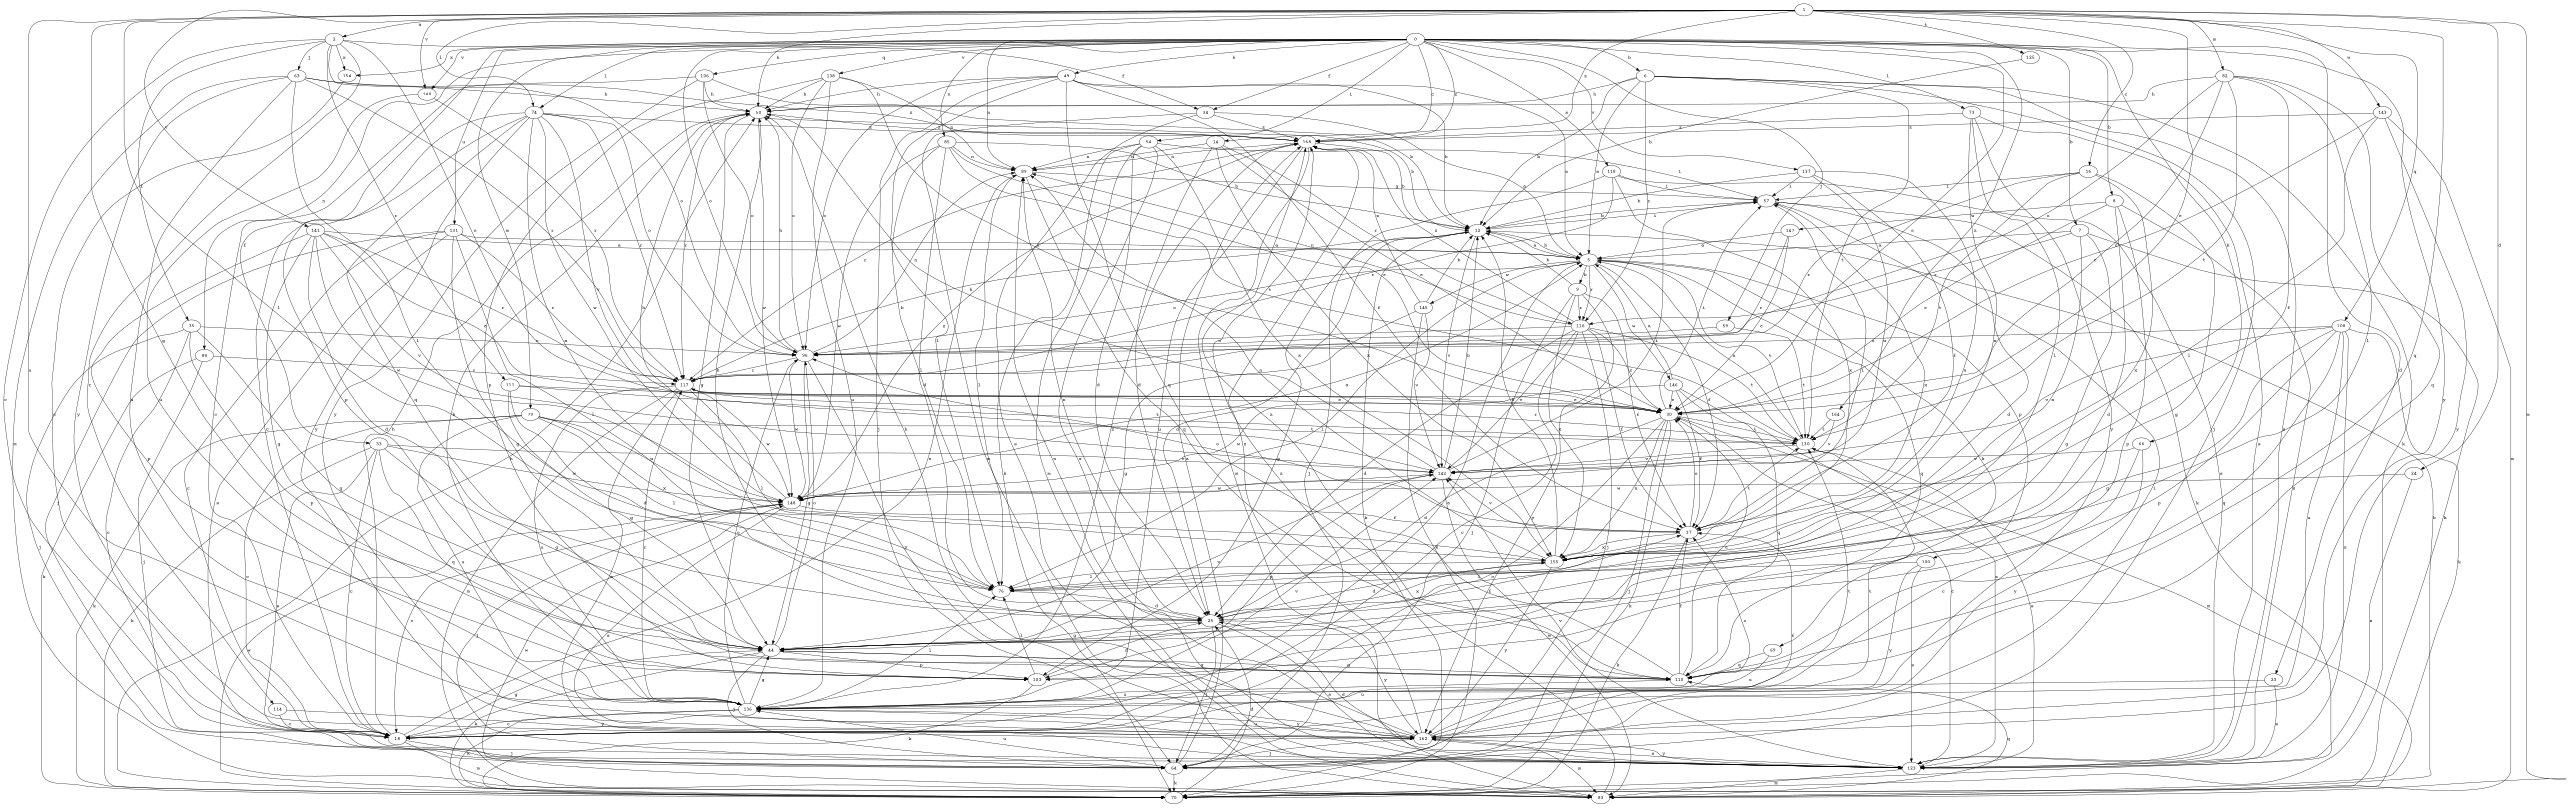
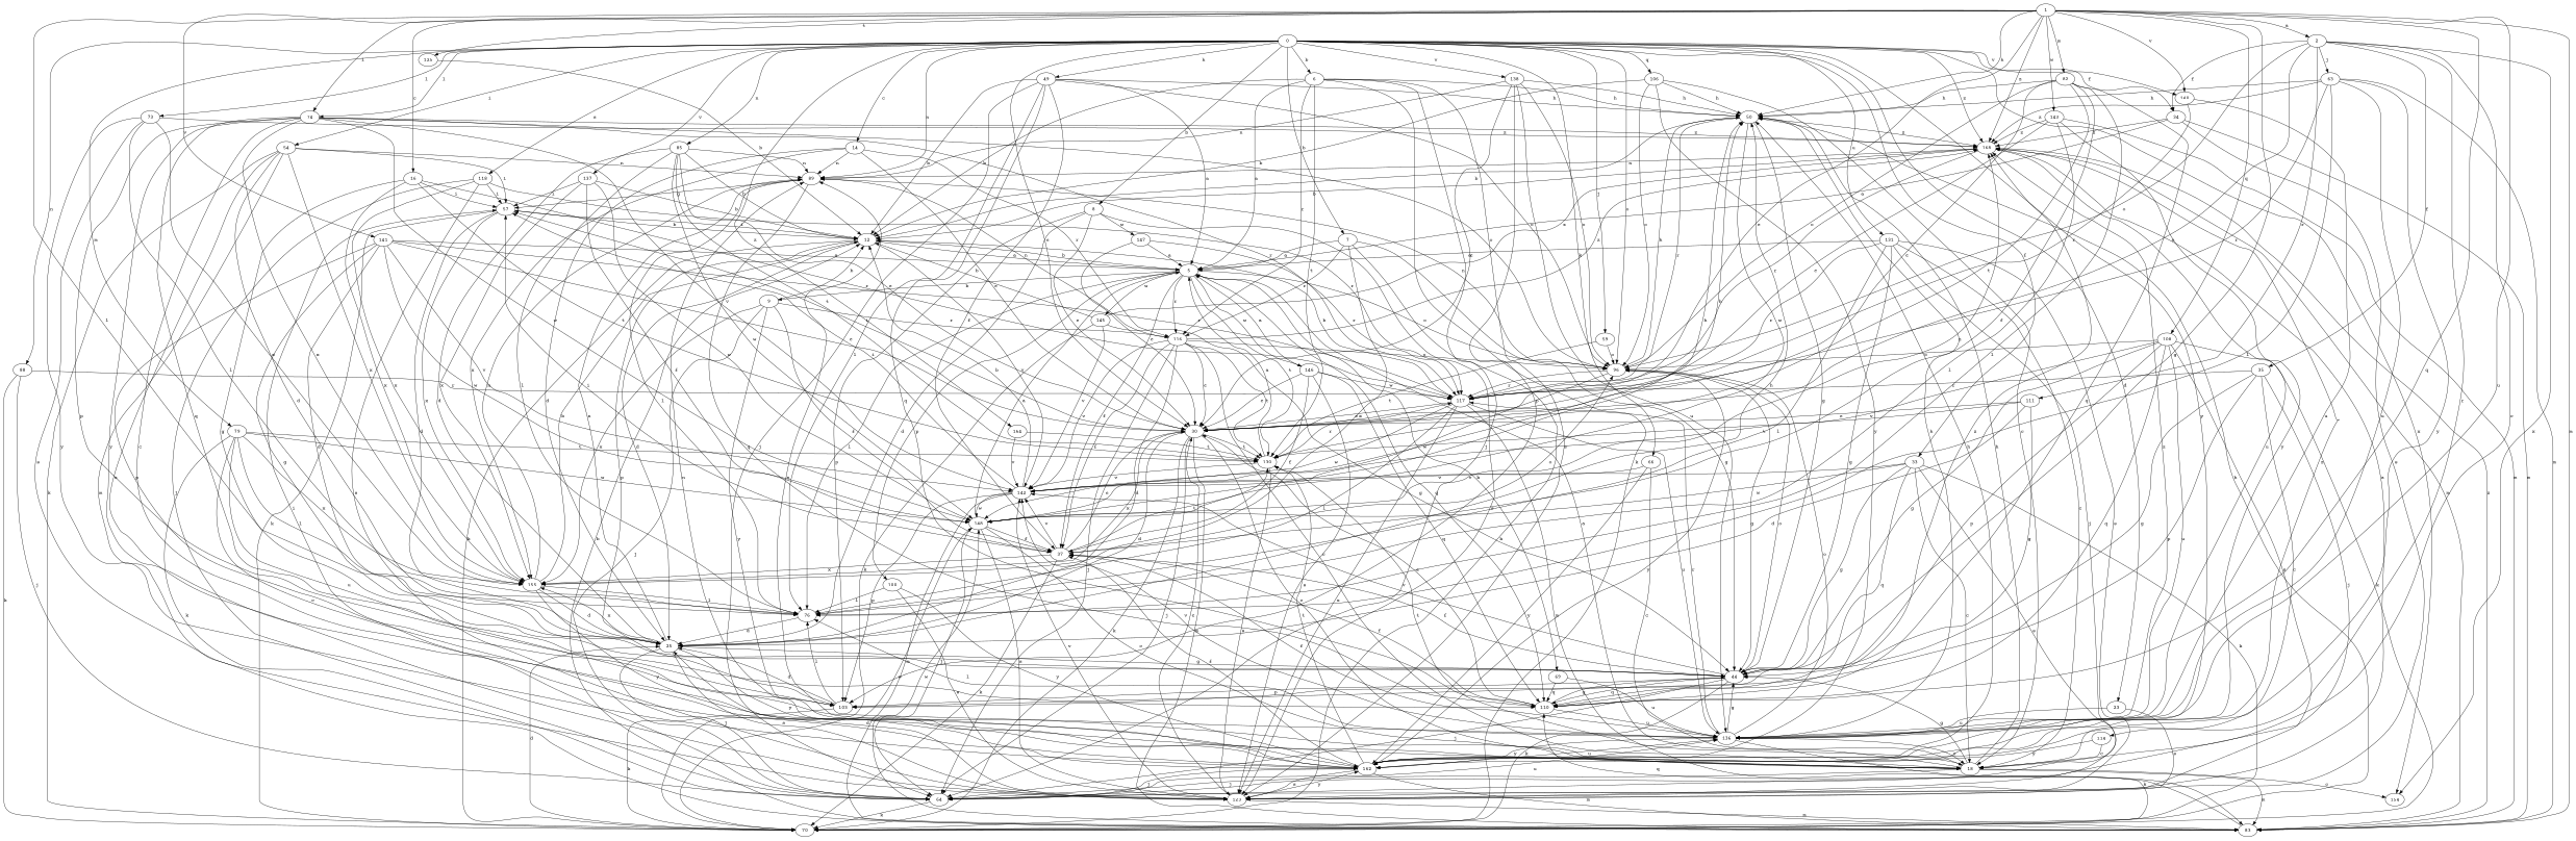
  strict digraph {
    fontname="Courier Prime"
    node [fontname="Courier Prime"]
    edge [fontname="Courier Prime"]
    0
    6
    7
    8
    14
    23
    30
    33
    34
    49
    54
    59
    66
    73
    74
    79
    85
    88
    89
    96
    106
    118
    131
    137
    138
    140
    154
    162
    164
    168
    50
    5
    12
    116
    130
    64
    70
    123
    44
    155
    25
    103
    147
    136
    83
    18
    57
    110
    142
    148
    76
    37
    117
    1
    2
    16
-   24
    82
    108
    125
    141
    143
    35
    63
    111
    114
    9
    69
    100
    145
    146
    0 -> 6 [label=b]
    0 -> 7 [label=b]
    0 -> 8 [label=b]
    0 -> 14 [label=c]
    0 -> 23 [label=d]
    0 -> 30 [label=e]
    0 -> 33 [label=f]
    0 -> 34 [label=f]
    0 -> 49 [label=h]
    0 -> 54 [label=i]
    0 -> 59 [label=j]
    0 -> 66 [label=k]
    0 -> 73 [label=l]
    0 -> 74 [label=l]
    0 -> 79 [label=m]
    0 -> 85 [label=n]
    0 -> 88 [label=n]
    0 -> 89 [label=n]
    0 -> 96 [label=o]
    0 -> 106 [label=q]
    0 -> 118 [label=s]
    0 -> 131 [label=u]
    0 -> 137 [label=v]
    0 -> 138 [label=v]
    0 -> 140 [label=v]
    0 -> 154 [label=x]
    0 -> 162 [label=y]
    0 -> 164 [label=z]
    0 -> 168 [label=z]
    6 -> 50 [label=h]
    6 -> 5 [label=a]
    6 -> 12 [label=b]
    6 -> 116 [label=r]
    6 -> 130 [label=t]
    6 -> 64 [label=j]
    6 -> 70 [label=k]
    6 -> 123 [label=s]
    7 -> 5 [label=a]
    7 -> 116 [label=r]
    7 -> 70 [label=k]
    7 -> 44 [label=g]
    7 -> 155 [label=x]
    8 -> 30 [label=e]
    8 -> 123 [label=s]
    8 -> 25 [label=d]
    8 -> 103 [label=p]
    8 -> 147 [label=w]
    14 -> 30 [label=e]
    14 -> 89 [label=n]
    14 -> 116 [label=r]
    14 -> 155 [label=x]
    14 -> 25 [label=d]
    23 -> 123 [label=s]
    23 -> 136 [label=u]
    30 -> 130 [label=t]
    30 -> 64 [label=j]
    30 -> 70 [label=k]
    30 -> 155 [label=x]
    30 -> 25 [label=d]
    30 -> 83 [label=m]
    30 -> 18 [label=c]
    30 -> 57 [label=i]
    33 -> 70 [label=k]
    33 -> 123 [label=s]
    33 -> 44 [label=g]
    33 -> 18 [label=c]
    33 -> 110 [label=q]
    33 -> 142 [label=v]
    33 -> 148 [label=w]
    34 -> 168 [label=z]
    34 -> 5 [label=a]
    34 -> 123 [label=s]
    34 -> 83 [label=m]
    49 -> 96 [label=o]
    49 -> 50 [label=h]
    49 -> 5 [label=a]
    49 -> 12 [label=b]
    49 -> 64 [label=j]
    49 -> 110 [label=q]
    49 -> 76 [label=l]
    49 -> 37 [label=f]
    54 -> 89 [label=n]
    54 -> 70 [label=k]
    54 -> 123 [label=s]
    54 -> 155 [label=x]
    54 -> 25 [label=d]
    54 -> 83 [label=m]
    54 -> 57 [label=i]
    59 -> 96 [label=o]
    59 -> 130 [label=t]
    66 -> 162 [label=y]
    66 -> 18 [label=c]
    66 -> 142 [label=v]
    73 -> 162 [label=y]
    73 -> 168 [label=z]
    73 -> 123 [label=s]
    73 -> 155 [label=x]
    73 -> 76 [label=l]
    74 -> 96 [label=o]
    74 -> 162 [label=y]
    74 -> 168 [label=z]
    74 -> 155 [label=x]
    74 -> 103 [label=p]
    74 -> 18 [label=c]
    74 -> 110 [label=q]
    74 -> 142 [label=v]
    74 -> 148 [label=w]
    74 -> 117 [label=r]
    79 -> 130 [label=t]
-   79 -> 70 [label=k]
+   79 -> 64 [label=k]
    79 -> 155 [label=x]
    79 -> 136 [label=u]
    79 -> 18 [label=c]
    79 -> 148 [label=w]
    79 -> 76 [label=l]
    85 -> 30 [label=e]
    85 -> 89 [label=n]
    85 -> 12 [label=b]
    85 -> 130 [label=t]
    85 -> 25 [label=d]
    85 -> 148 [label=w]
    85 -> 76 [label=l]
    88 -> 64 [label=j]
    88 -> 70 [label=k]
    88 -> 117 [label=r]
    89 -> 57 [label=g]
    89 -> 110 [label=q]
    89 -> 76 [label=l]
    96 -> 89 [label=n]
    96 -> 162 [label=y]
    96 -> 50 [label=h]
    96 -> 44 [label=g]
    96 -> 148 [label=w]
    96 -> 117 [label=r]
    106 -> 96 [label=o]
    106 -> 162 [label=y]
    106 -> 50 [label=h]
    106 -> 12 [label=b]
    106 -> 18 [label=c]
    118 -> 64 [label=j]
    118 -> 123 [label=s]
    118 -> 155 [label=x]
    118 -> 57 [label=i]
    118 -> 117 [label=r]
    131 -> 5 [label=a]
    131 -> 64 [label=j]
    131 -> 123 [label=s]
    131 -> 44 [label=g]
    131 -> 18 [label=c]
    131 -> 76 [label=l]
    131 -> 117 [label=r]
    137 -> 12 [label=b]
    137 -> 155 [label=x]
    137 -> 57 [label=i]
    137 -> 148 [label=w]
    137 -> 37 [label=f]
    138 -> 30 [label=e]
    138 -> 89 [label=n]
    138 -> 96 [label=o]
    138 -> 50 [label=h]
    138 -> 103 [label=p]
    138 -> 136 [label=u]
    140 -> 136 [label=u]
    140 -> 117 [label=r]
-   154 -> 18 [label=c]
+   18 -> 154 [label=c]
    162 -> 89 [label=n]
    162 -> 168 [label=z]
    162 -> 50 [label=h]
    162 -> 130 [label=t]
    162 -> 64 [label=j]
    162 -> 123 [label=s]
    162 -> 136 [label=u]
    162 -> 83 [label=m]
    162 -> 37 [label=f]
    164 -> 130 [label=t]
    164 -> 142 [label=v]
    168 -> 89 [label=n]
    168 -> 12 [label=b]
    168 -> 136 [label=u]
    168 -> 83 [label=m]
    168 -> 117 [label=r]
    50 -> 168 [label=z]
    50 -> 12 [label=b]
    50 -> 44 [label=g]
    50 -> 148 [label=w]
    50 -> 117 [label=r]
    5 -> 96 [label=o]
    5 -> 12 [label=b]
    5 -> 116 [label=r]
    5 -> 130 [label=t]
    5 -> 110 [label=q]
    5 -> 76 [label=l]
    5 -> 37 [label=f]
    5 -> 9 [label=b]
    5 -> 69 [label=k]
    5 -> 100 [label=p]
    5 -> 145 [label=w]
    5 -> 146 [label=w]
    12 -> 5 [label=a]
    12 -> 70 [label=k]
    12 -> 25 [label=d]
    12 -> 103 [label=p]
    12 -> 57 [label=i]
    12 -> 142 [label=v]
    116 -> 30 [label=e]
    116 -> 89 [label=n]
    116 -> 96 [label=o]
    116 -> 168 [label=z]
    116 -> 130 [label=t]
    116 -> 64 [label=j]
    116 -> 25 [label=d]
    116 -> 18 [label=c]
    116 -> 142 [label=v]
    116 -> 37 [label=f]
    130 -> 5 [label=a]
    130 -> 123 [label=s]
    130 -> 142 [label=v]
    130 -> 117 [label=r]
    64 -> 168 [label=z]
    64 -> 70 [label=k]
    64 -> 136 [label=u]
    64 -> 57 [label=i]
    70 -> 50 [label=h]
    70 -> 25 [label=d]
    70 -> 148 [label=w]
    123 -> 30 [label=e]
    123 -> 162 [label=y]
    123 -> 25 [label=d]
    123 -> 83 [label=m]
    123 -> 142 [label=v]
    44 -> 96 [label=o]
    44 -> 64 [label=j]
    44 -> 70 [label=k]
    44 -> 103 [label=p]
    44 -> 110 [label=q]
    44 -> 142 [label=v]
    44 -> 37 [label=f]
    155 -> 89 [label=n]
    155 -> 162 [label=y]
    155 -> 12 [label=b]
    155 -> 25 [label=d]
    155 -> 76 [label=l]
    25 -> 89 [label=n]
    25 -> 162 [label=y]
    25 -> 50 [label=h]
    25 -> 64 [label=j]
    25 -> 123 [label=s]
    25 -> 44 [label=g]
    25 -> 155 [label=x]
    103 -> 70 [label=k]
    103 -> 25 [label=d]
    103 -> 76 [label=l]
    147 -> 30 [label=e]
    147 -> 5 [label=a]
    147 -> 117 [label=r]
    136 -> 96 [label=o]
    136 -> 162 [label=y]
    136 -> 168 [label=z]
    136 -> 50 [label=h]
    136 -> 70 [label=k]
    136 -> 44 [label=g]
    136 -> 18 [label=c]
    136 -> 142 [label=v]
    136 -> 76 [label=l]
-   136 -> 37 [label=o]
+   136 -> 37 [label=f]
    136 -> 117 [label=r]
    83 -> 168 [label=z]
    83 -> 12 [label=b]
    83 -> 110 [label=q]
    83 -> 148 [label=w]
    18 -> 89 [label=n]
    18 -> 50 [label=h]
    18 -> 5 [label=a]
    18 -> 130 [label=t]
    18 -> 64 [label=j]
    18 -> 44 [label=g]
    18 -> 83 [label=m]
    57 -> 12 [label=b]
    57 -> 70 [label=k]
    57 -> 155 [label=x]
    57 -> 25 [label=d]
    110 -> 30 [label=e]
    110 -> 168 [label=z]
    110 -> 44 [label=g]
    110 -> 136 [label=u]
    110 -> 37 [label=f]
    142 -> 50 [label=h]
    142 -> 12 [label=b]
    142 -> 103 [label=p]
    142 -> 83 [label=m]
    142 -> 57 [label=i]
    142 -> 148 [label=w]
    148 -> 168 [label=z]
    148 -> 50 [label=h]
    148 -> 5 [label=a]
    148 -> 64 [label=j]
    148 -> 123 [label=s]
    148 -> 18 [label=c]
    148 -> 37 [label=f]
    76 -> 25 [label=d]
    37 -> 30 [label=e]
    37 -> 96 [label=o]
    37 -> 130 [label=t]
    37 -> 70 [label=k]
    37 -> 155 [label=x]
    37 -> 57 [label=i]
    37 -> 142 [label=v]
    117 -> 30 [label=e]
    117 -> 12 [label=b]
    117 -> 123 [label=s]
    117 -> 136 [label=u]
    117 -> 83 [label=m]
    117 -> 148 [label=w]
    117 -> 76 [label=l]
    1 -> 30 [label=e]
    1 -> 74 [label=l]
    1 -> 140 [label=v]
    1 -> 168 [label=z]
    1 -> 50 [label=h]
    1 -> 44 [label=g]
    1 -> 136 [label=u]
    1 -> 83 [label=m]
    1 -> 110 [label=q]
    1 -> 76 [label=l]
    1 -> 2 [label=a]
    1 -> 16 [label=c]
-   1 -> 24 [label=d]
    1 -> 82 [label=m]
    1 -> 108 [label=q]
    1 -> 125 [label=t]
    1 -> 141 [label=v]
    1 -> 143 [label=w]
    2 -> 30 [label=e]
    2 -> 34 [label=f]
    2 -> 96 [label=o]
    2 -> 154 [label=x]
    2 -> 18 [label=c]
    2 -> 35 [label=f]
    2 -> 63 [label=j]
    2 -> 111 [label=r]
    2 -> 114 [label=r]
    16 -> 130 [label=t]
    16 -> 44 [label=g]
    16 -> 155 [label=x]
    16 -> 57 [label=i]
    16 -> 117 [label=r]
-   24 -> 123 [label=s]
-   24 -> 148 [label=w]
    82 -> 30 [label=e]
    82 -> 96 [label=o]
    82 -> 50 [label=h]
    82 -> 130 [label=t]
    82 -> 110 [label=q]
    82 -> 76 [label=l]
    82 -> 37 [label=f]
    108 -> 96 [label=o]
    108 -> 70 [label=k]
    108 -> 123 [label=s]
    108 -> 44 [label=g]
    108 -> 103 [label=p]
    108 -> 136 [label=u]
    108 -> 110 [label=q]
    108 -> 142 [label=v]
    125 -> 12 [label=b]
    141 -> 30 [label=e]
    141 -> 5 [label=a]
    141 -> 44 [label=g]
    141 -> 25 [label=d]
    141 -> 103 [label=p]
    141 -> 142 [label=v]
    141 -> 148 [label=w]
    141 -> 117 [label=r]
    143 -> 30 [label=e]
    143 -> 162 [label=y]
    143 -> 168 [label=z]
    143 -> 83 [label=m]
    143 -> 76 [label=l]
    35 -> 64 [label=j]
    35 -> 44 [label=g]
    35 -> 103 [label=p]
    35 -> 18 [label=c]
-   35 -> 96 [label=r]
+   35 -> 117 [label=r]
    63 -> 162 [label=y]
    63 -> 168 [label=z]
    63 -> 50 [label=h]
    63 -> 136 [label=u]
    63 -> 83 [label=m]
    63 -> 76 [label=l]
    63 -> 117 [label=r]
    111 -> 30 [label=e]
    111 -> 130 [label=t]
    111 -> 44 [label=g]
    111 -> 25 [label=d]
    114 -> 162 [label=y]
    114 -> 18 [label=c]
    9 -> 162 [label=y]
    9 -> 12 [label=b]
    9 -> 116 [label=r]
    9 -> 64 [label=j]
    9 -> 155 [label=x]
    9 -> 37 [label=f]
    69 -> 136 [label=u]
    69 -> 110 [label=q]
    100 -> 162 [label=y]
    100 -> 123 [label=s]
    100 -> 76 [label=l]
    145 -> 168 [label=z]
    145 -> 12 [label=b]
    145 -> 70 [label=k]
    145 -> 44 [label=g]
    145 -> 142 [label=v]
    146 -> 30 [label=e]
    146 -> 5 [label=a]
    146 -> 123 [label=s]
    146 -> 110 [label=q]
-   146 -> 148 [label=w]
+   146 -> 117 [label=w]
    146 -> 37 [label=f]
  }
